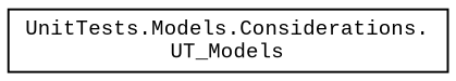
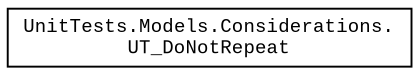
  digraph {
    rankdir=LR
    fontname="Liberation Mono"
-   n1 [color=black fillcolor=white fontname="Liberation Mono" fontsize=10 height=0.2 label="UnitTests.Models.Considerations.\lUT_Models" shape=record style=filled width=0.4]
+   n1 [color=black fillcolor=white fontname="Liberation Mono" fontsize=10 height=0.2 label="UnitTests.Models.Considerations.\lUT_DoNotRepeat" shape=record style=filled width=0.4]
  }
